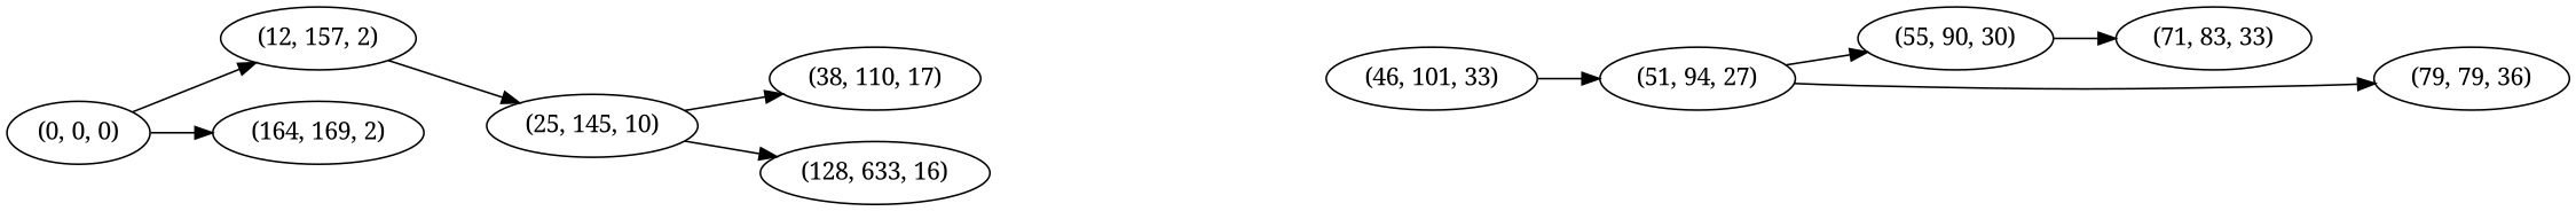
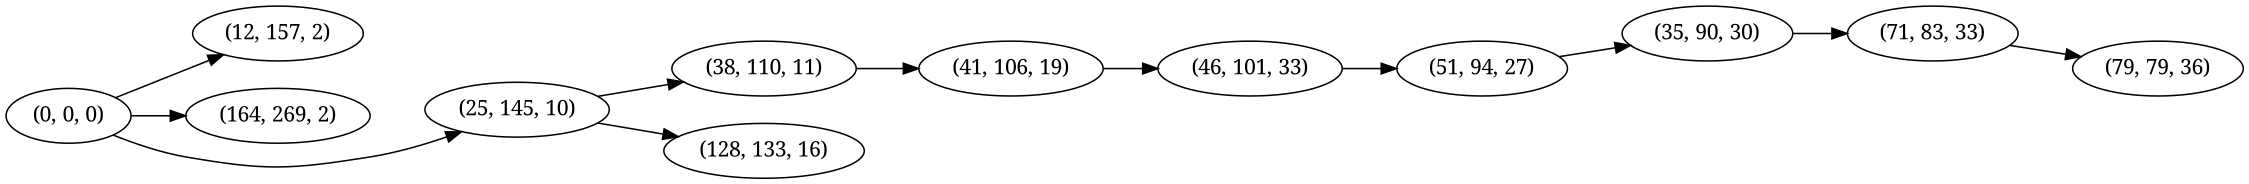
  digraph {
    fontname="Noto Serif"
    rankdir=LR
    node [fontname="Noto Serif"]
    edge [fontname="Noto Serif"]
    "(0, 0, 0)"
    "(12, 157, 2)"
-   "(164, 169, 2)"
+   "(164, 169, 2)" [label="(164, 269, 2)"]
    "(25, 145, 10)"
-   "(38, 110, 17)"
-   "(128, 133, 16)" [label="(128, 633, 16)"]
+   "(38, 110, 17)" [label="(38, 110, 11)"]
+   "(128, 133, 16)"
+   "(41, 106, 19)"
    n8 [label="(46, 101, 33)"]
    "(51, 94, 27)"
-   "(55, 90, 30)"
+   "(55, 90, 30)" [label="(35, 90, 30)"]
    "(71, 83, 33)"
    n12 [label="(79, 79, 36)"]
    "(0, 0, 0)" -> "(12, 157, 2)"
    "(0, 0, 0)" -> "(164, 169, 2)"
-   "(12, 157, 2)" -> "(25, 145, 10)"
+   "(0, 0, 0)" -> "(25, 145, 10)"
    "(25, 145, 10)" -> "(38, 110, 17)"
    "(25, 145, 10)" -> "(128, 133, 16)"
+   "(38, 110, 17)" -> "(41, 106, 19)"
+   "(41, 106, 19)" -> n8
    n8 -> "(51, 94, 27)"
    "(51, 94, 27)" -> "(55, 90, 30)"
    "(55, 90, 30)" -> "(71, 83, 33)"
-   "(51, 94, 27)" -> n12
+   "(71, 83, 33)" -> n12
  }
